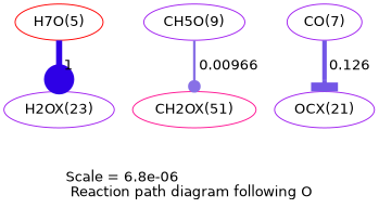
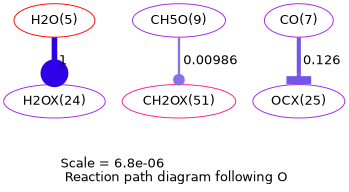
  digraph {
    fontname=Helvetica
    label="Scale = 6.8e-06\l Reaction path diagram following O"
    node [color=purple fontname=Helvetica]
    edge [arrowhead=dot fontname=Helvetica]
-   n1 [color=red label="H7O(5)"]
-   n2 [label="H2OX(23)"]
+   n1 [color=red label="H2O(5)"]
+   n2 [label="H2OX(24)"]
    n3 [label="CH5O(9)"]
    n4 [color=deeppink label="CH2OX(51)"]
    n5 [label="CO(7)"]
-   n6 [label="OCX(21)"]
+   n6 [label="OCX(25)"]
    n1 -> n2 [arrowsize=3 color="0.7, 1.5, 0.9" label=" 1" penwidth=6]
-   n3 -> n4 [arrowsize=1.25 color="0.7, 0.51, 0.9" label=" 0.00966" penwidth=2.5]
+   n3 -> n4 [arrowsize=1.25 color="0.7, 0.51, 0.9" label=" 0.00986" penwidth=2.5]
    n5 -> n6 [arrowhead=tee arrowsize=2.22 color="0.7, 0.626, 0.9" label=" 0.126" penwidth=4.43]
  }
